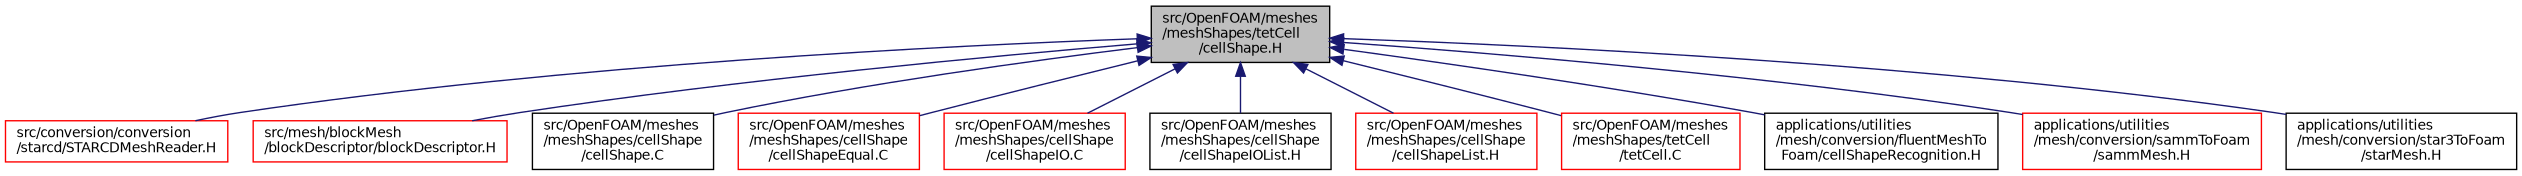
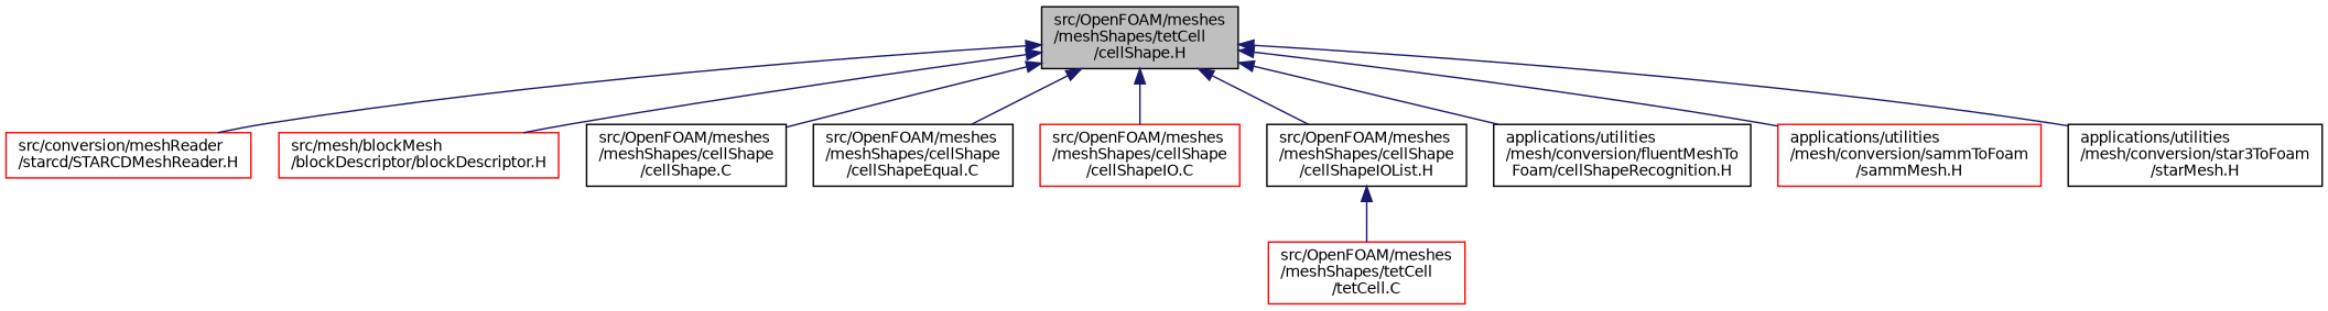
  digraph {
    node [color=black fontname=Helvetica fontsize=10 shape=record]
    edge [color=midnightblue dir=back fontname=Helvetica fontsize=10 labelfontname=Helvetica labelfontsize=10 style=solid]
    n1 [fillcolor=grey75 fontcolor=black height=0.2 label="src/OpenFOAM/meshes\l/meshShapes/tetCell\l/cellShape.H" style=filled width=0.4]
-   n2 [color=red height=0.2 label="src/conversion/conversion\l/starcd/STARCDMeshReader.H" width=0.4]
+   n2 [color=red height=0.2 label="src/conversion/meshReader\l/starcd/STARCDMeshReader.H" width=0.4]
    n3 [color=red height=0.2 label="src/mesh/blockMesh\l/blockDescriptor/blockDescriptor.H" width=0.4]
    n4 [height=0.2 label="src/OpenFOAM/meshes\l/meshShapes/cellShape\l/cellShape.C" width=0.4]
-   n5 [color=red height=0.2 label="src/OpenFOAM/meshes\l/meshShapes/cellShape\l/cellShapeEqual.C" width=0.4]
+   n5 [height=0.2 label="src/OpenFOAM/meshes\l/meshShapes/cellShape\l/cellShapeEqual.C" width=0.4]
    n6 [color=red height=0.2 label="src/OpenFOAM/meshes\l/meshShapes/cellShape\l/cellShapeIO.C" width=0.4]
    n7 [height=0.2 label="src/OpenFOAM/meshes\l/meshShapes/cellShape\l/cellShapeIOList.H" width=0.4]
-   n8 [color=red height=0.2 label="src/OpenFOAM/meshes\l/meshShapes/cellShape\l/cellShapeList.H" width=0.4]
    n9 [color=red height=0.2 label="src/OpenFOAM/meshes\l/meshShapes/tetCell\l/tetCell.C" width=0.4]
    n10 [height=0.2 label="applications/utilities\l/mesh/conversion/fluentMeshTo\lFoam/cellShapeRecognition.H" width=0.4]
    n11 [color=red height=0.2 label="applications/utilities\l/mesh/conversion/sammToFoam\l/sammMesh.H" width=0.4]
    n12 [height=0.2 label="applications/utilities\l/mesh/conversion/star3ToFoam\l/starMesh.H" width=0.4]
    n1 -> n2
    n1 -> n3
    n1 -> n4
    n1 -> n5
    n1 -> n6
    n1 -> n7
-   n1 -> n8
-   n1 -> n9
+   n7 -> n9
    n1 -> n10
    n1 -> n11
    n1 -> n12
  }
